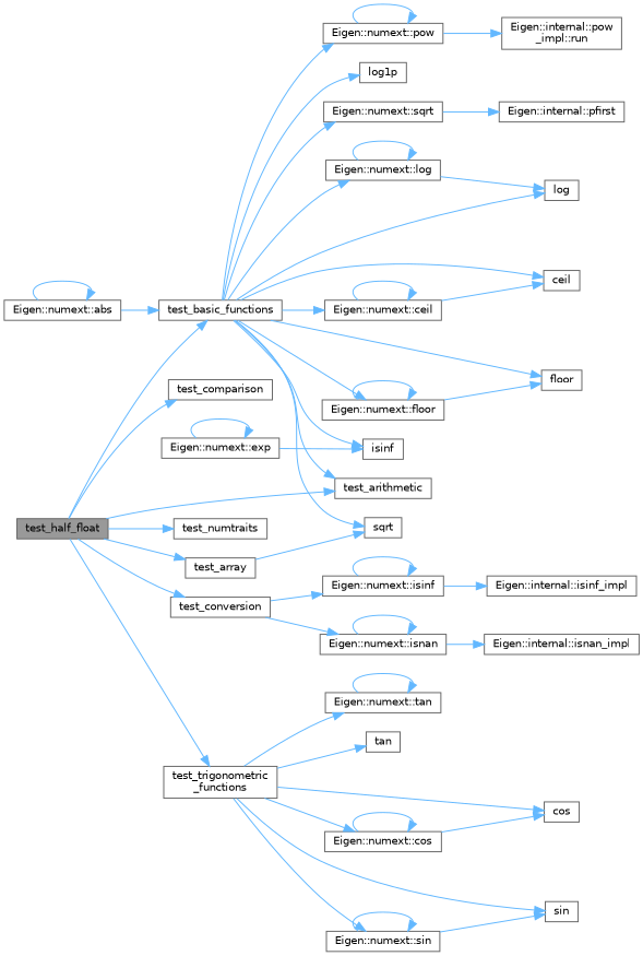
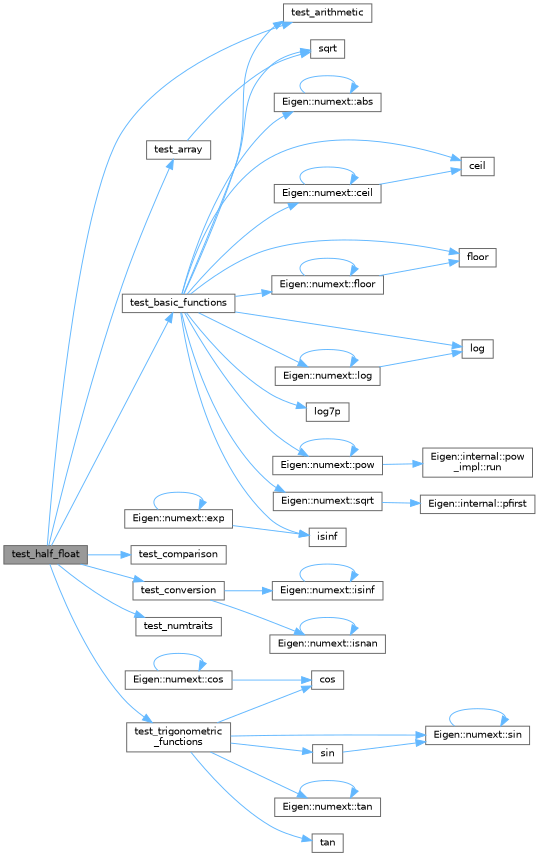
  digraph {
    rankdir=LR
    node [color=grey40 fillcolor=white fontname=Helvetica fontsize=10 shape=box style=filled]
    edge [color=steelblue1 fontname=Helvetica fontsize=10 labelfontname=Helvetica labelfontsize=10 style=solid]
    n1 [color=gray40 fillcolor=grey60 fontcolor=black height=0.2 label=test_half_float width=0.4]
    n2 [height=0.2 label=test_arithmetic width=0.4]
    n3 [height=0.2 label=test_array width=0.4]
    n4 [height=0.2 label=test_basic_functions width=0.4]
    n5 [height=0.2 label=test_comparison width=0.4]
    n6 [height=0.2 label=test_conversion width=0.4]
    n7 [height=0.2 label=test_numtraits width=0.4]
    n8 [height=0.2 label="test_trigonometric\l_functions" width=0.4]
    n9 [height=0.2 label=sqrt width=0.4]
    n10 [height=0.2 label="Eigen::numext::abs" width=0.4]
    n11 [height=0.2 label=ceil width=0.4]
    n12 [height=0.2 label="Eigen::numext::ceil" width=0.4]
    n13 [height=0.2 label=isinf width=0.4]
    n14 [height=0.2 label="Eigen::numext::floor" width=0.4]
    n15 [height=0.2 label=floor width=0.4]
    n16 [height=0.2 label="Eigen::numext::log" width=0.4]
    n17 [height=0.2 label=log width=0.4]
-   n18 [height=0.2 label=log1p width=0.4]
+   n18 [height=0.2 label=log7p width=0.4]
    n19 [height=0.2 label="Eigen::numext::pow" width=0.4]
    n20 [height=0.2 label="Eigen::numext::sqrt" width=0.4]
    n21 [height=0.2 label="Eigen::numext::isinf" width=0.4]
    n22 [height=0.2 label="Eigen::numext::isnan" width=0.4]
    n23 [height=0.2 label=cos width=0.4]
    n24 [height=0.2 label="Eigen::numext::cos" width=0.4]
    n25 [height=0.2 label="Eigen::numext::sin" width=0.4]
    n26 [height=0.2 label=sin width=0.4]
    n27 [height=0.2 label="Eigen::numext::tan" width=0.4]
    n28 [height=0.2 label=tan width=0.4]
    n29 [height=0.2 label="Eigen::numext::exp" width=0.4]
    n30 [height=0.2 label="Eigen::internal::pow\l_impl::run" width=0.4]
    n31 [height=0.2 label="Eigen::internal::pfirst" width=0.4]
-   n32 [height=0.2 label="Eigen::internal::isinf_impl" width=0.4]
-   n33 [height=0.2 label="Eigen::internal::isnan_impl" width=0.4]
    n1 -> n2
    n1 -> n3
    n1 -> n4
    n1 -> n5
    n1 -> n6
    n1 -> n7
    n1 -> n8
    n3 -> n9
    n4 -> n2
    n4 -> n9
-   n10 -> n4
+   n4 -> n10
    n4 -> n11
    n4 -> n12
    n4 -> n13
    n4 -> n14
    n4 -> n15
    n4 -> n16
    n4 -> n17
    n4 -> n18
    n4 -> n19
    n4 -> n20
    n6 -> n21
    n6 -> n22
    n8 -> n23
-   n8 -> n24
    n8 -> n25
    n8 -> n26
    n8 -> n27
    n8 -> n28
    n10 -> n10
    n12 -> n11
    n12 -> n12
    n14 -> n14
    n14 -> n15
    n16 -> n16
    n16 -> n17
    n19 -> n19
    n19 -> n30
    n20 -> n31
    n21 -> n21
-   n21 -> n32
    n22 -> n22
-   n22 -> n33
    n24 -> n23
    n24 -> n24
    n25 -> n25
-   n25 -> n26
+   n26 -> n25
    n27 -> n27
    n29 -> n13
    n29 -> n29
  }
